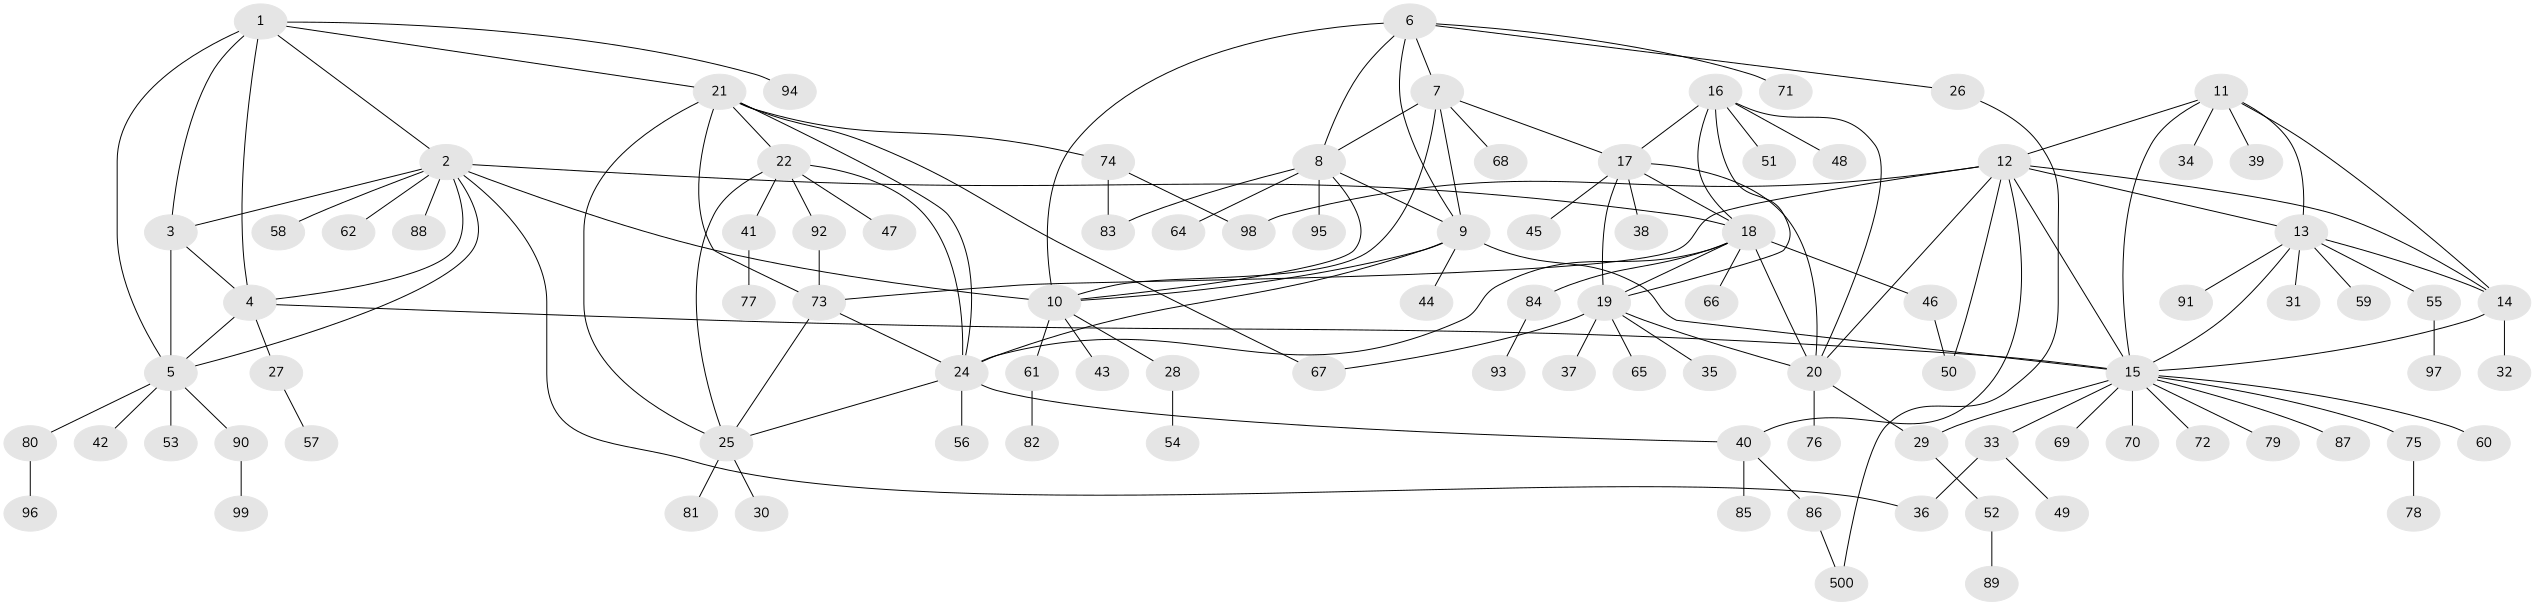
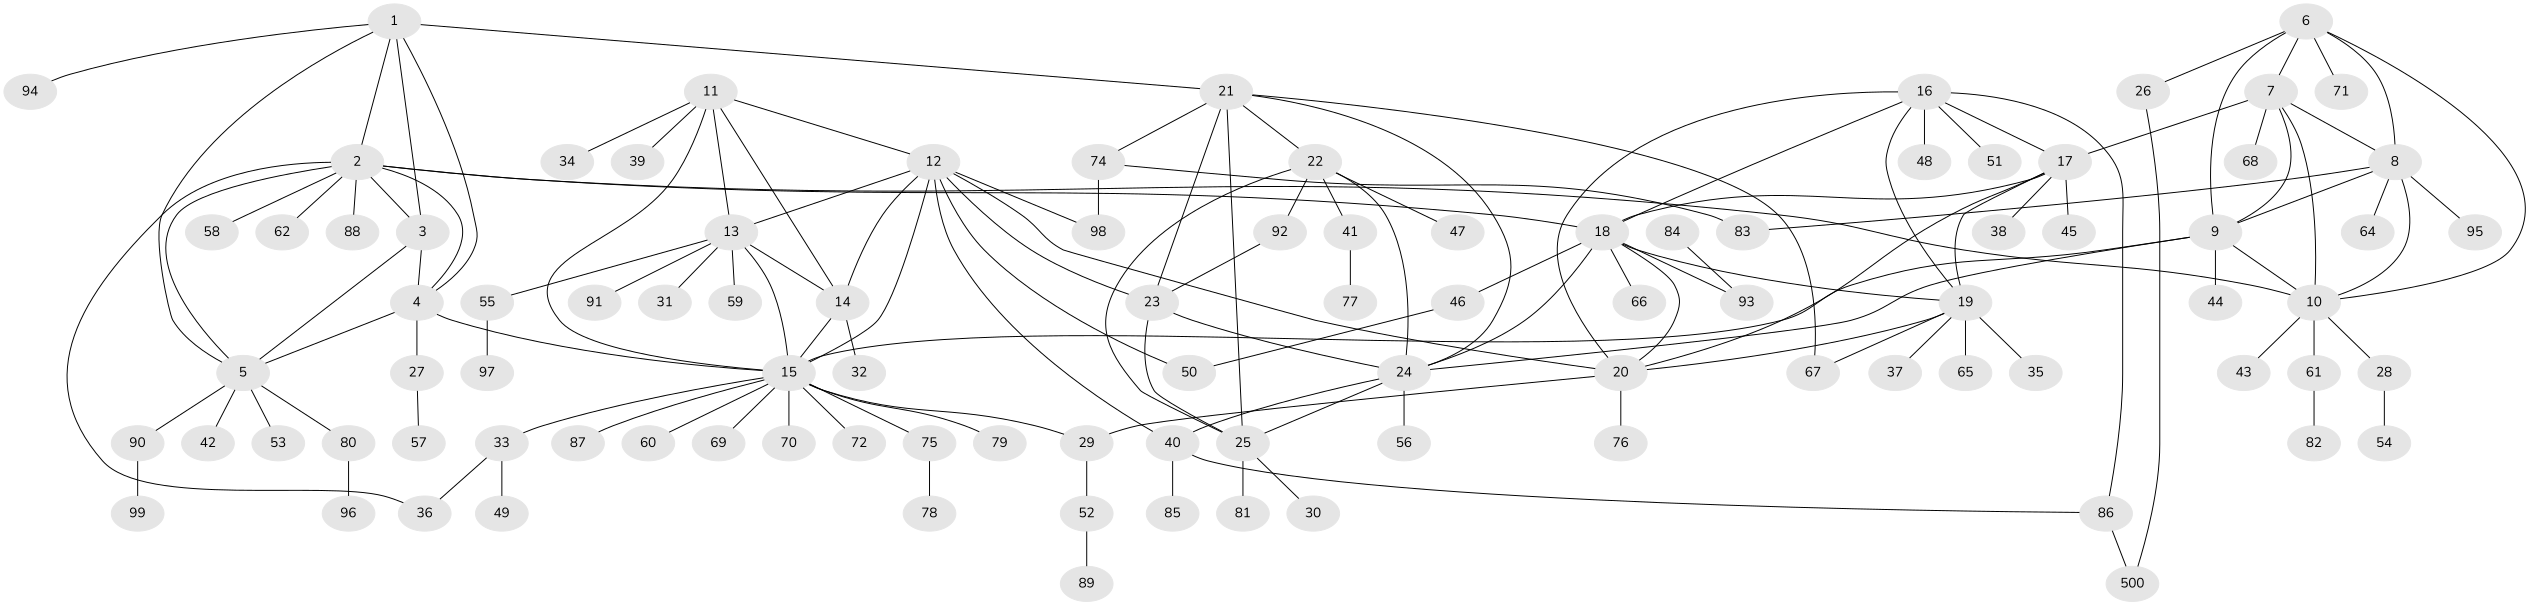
  graph {
    fontname=Nunito
    node [color=gray90 fontname=Nunito style=filled]
    edge [fontname=Nunito]
    1
    2
    3
    4
    5
    21
    94
    10
    18
    36
    58
    62
    88
    15
    27
    42
    53
    80
    90
    24
-   23 [label=73]
+   23
    74
    67
    22
    25
    28
    43
    61
    20
    19
    46
    66
    84
    33
    60
    69
    70
    72
    75
    79
    87
    29
    57
    96
    99
    6
    7
    8
    9
    26
    71
    17
    68
    64
    83
    95
    44
    n58 [label=500]
    38
    45
    40
    56
    54
    82
    11
    12
    13
    14
    34
    39
    50
    98
    31
    55
    59
    91
    32
    76
    86
    85
    97
    49
    78
    16
    48
    51
    35
    37
    65
    93
    52
    41
    47
    92
    30
    81
    77
    89
    1 -- 2
    1 -- 3
    1 -- 4
    1 -- 5
    1 -- 21
    1 -- 94
    2 -- 3
    2 -- 4
    2 -- 5
    2 -- 10
    2 -- 18
    2 -- 36
    2 -- 58
    2 -- 62
    2 -- 88
    3 -- 4
    3 -- 5
    4 -- 5
    4 -- 15
    4 -- 27
    5 -- 42
    5 -- 53
    5 -- 80
    5 -- 90
    21 -- 24
    21 -- 23
    21 -- 74
    21 -- 67
    21 -- 22
    21 -- 25
    10 -- 28
    10 -- 43
    10 -- 61
    18 -- 24
    18 -- 20
    18 -- 19
    18 -- 46
    18 -- 66
-   18 -- 84
+   18 -- 93
    15 -- 33
    15 -- 60
    15 -- 69
    15 -- 70
    15 -- 72
    15 -- 75
    15 -- 79
    15 -- 87
    15 -- 29
    27 -- 57
    80 -- 96
    90 -- 99
    24 -- 25
    24 -- 40
    24 -- 56
    23 -- 24
    23 -- 25
    74 -- 83
    74 -- 98
    22 -- 24
    22 -- 25
    22 -- 41
    22 -- 47
    22 -- 92
    25 -- 30
    25 -- 81
    28 -- 54
    61 -- 82
    20 -- 29
    20 -- 76
    19 -- 67
    19 -- 20
    19 -- 35
    19 -- 37
    19 -- 65
    46 -- 50
    84 -- 93
    33 -- 36
    33 -- 49
    75 -- 78
    29 -- 52
    6 -- 10
    6 -- 7
    6 -- 8
    6 -- 9
    6 -- 26
    6 -- 71
    7 -- 10
    7 -- 8
    7 -- 9
    7 -- 17
    7 -- 68
    8 -- 10
    8 -- 9
    8 -- 64
    8 -- 83
    8 -- 95
    9 -- 10
    9 -- 15
    9 -- 24
    9 -- 44
    26 -- n58
    17 -- 18
    17 -- 20
    17 -- 19
    17 -- 38
    17 -- 45
    40 -- 86
    40 -- 85
    11 -- 15
    11 -- 12
    11 -- 13
    11 -- 14
    11 -- 34
    11 -- 39
    12 -- 15
    12 -- 23
    12 -- 20
    12 -- 40
    12 -- 13
    12 -- 14
    12 -- 50
    12 -- 98
    13 -- 15
    13 -- 14
    13 -- 31
    13 -- 55
    13 -- 59
    13 -- 91
    14 -- 15
    14 -- 32
    55 -- 97
    86 -- n58
    16 -- 18
    16 -- 20
    16 -- 19
    16 -- 17
+   16 -- 86
    16 -- 48
    16 -- 51
    52 -- 89
    41 -- 77
    92 -- 23
  }
